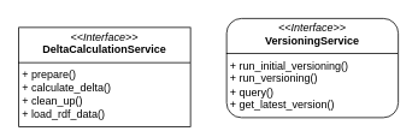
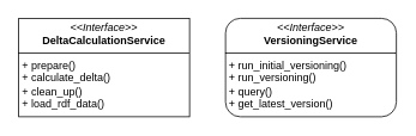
  <mxCell id="0" />
  <mxCell id="1" parent="0" />
- <mxCell id="2" value="&lt;p style=&quot;margin:0px;margin-top:4px;text-align:center;&quot;&gt;&lt;i&gt;&amp;lt;&amp;lt;Interface&amp;gt;&amp;gt;&lt;/i&gt;&lt;br&gt;&lt;b&gt;DeltaCalculationService&lt;/b&gt;&lt;/p&gt;&lt;hr size=&quot;1&quot; style=&quot;border-style:solid;&quot;&gt;&lt;p style=&quot;margin:0px;margin-left:4px;&quot;&gt;+ prepare()&lt;br&gt;+ calculate_delta()&lt;/p&gt;&lt;p style=&quot;margin:0px;margin-left:4px;&quot;&gt;+ clean_up()&lt;/p&gt;&lt;p style=&quot;margin:0px;margin-left:4px;&quot;&gt;+ load_rdf_data()&lt;/p&gt;" style="verticalAlign=top;align=left;overflow=fill;html=1;whiteSpace=wrap;" vertex="1" parent="1"><mxGeometry x="20" y="30" width="190" height="110" as="geometry" /></mxCell>
+ <mxCell id="2" value="&lt;p style=&quot;margin:0px;margin-top:4px;text-align:center;&quot;&gt;&lt;i&gt;&amp;lt;&amp;lt;Interface&amp;gt;&amp;gt;&lt;/i&gt;&lt;br&gt;&lt;b&gt;DeltaCalculationService&lt;/b&gt;&lt;/p&gt;&lt;hr size=&quot;1&quot; style=&quot;border-style:solid;&quot;&gt;&lt;p style=&quot;margin:0px;margin-left:4px;&quot;&gt;+ prepare()&lt;br&gt;+ calculate_delta()&lt;/p&gt;&lt;p style=&quot;margin:0px;margin-left:4px;&quot;&gt;+ clean_up()&lt;/p&gt;&lt;p style=&quot;margin:0px;margin-left:4px;&quot;&gt;+ load_rdf_data()&lt;/p&gt;" style="verticalAlign=top;align=left;overflow=fill;html=1;whiteSpace=wrap;" vertex="1" parent="1"><mxGeometry x="20" y="20" width="190" height="110" as="geometry" /></mxCell>
  <mxCell id="3" value="&lt;p style=&quot;margin:0px;margin-top:4px;text-align:center;&quot;&gt;&lt;i&gt;&amp;lt;&amp;lt;Interface&amp;gt;&amp;gt;&lt;/i&gt;&lt;br&gt;&lt;b&gt;VersioningService&lt;/b&gt;&lt;/p&gt;&lt;hr size=&quot;1&quot; style=&quot;border-style:solid;&quot;&gt;&lt;p style=&quot;margin:0px;margin-left:4px;&quot;&gt;+ run_initial_versioning()&lt;/p&gt;&lt;p style=&quot;margin:0px;margin-left:4px;&quot;&gt;+ run_versioning()&lt;br&gt;+ query()&lt;/p&gt;&lt;p style=&quot;margin:0px;margin-left:4px;&quot;&gt;+ get_latest_version()&lt;/p&gt;" style="verticalAlign=top;align=left;overflow=fill;html=1;whiteSpace=wrap;rounded=1;" vertex="1" parent="1"><mxGeometry x="250" y="20" width="190" height="110" as="geometry" /></mxCell>
  <mxCell id="4" style="edgeStyle=orthogonalEdgeStyle;rounded=0;orthogonalLoop=1;jettySize=auto;html=1;exitX=0.5;exitY=1;exitDx=0;exitDy=0;" edge="1" parent="1" source="2" target="2"><mxGeometry relative="1" as="geometry" /></mxCell>
